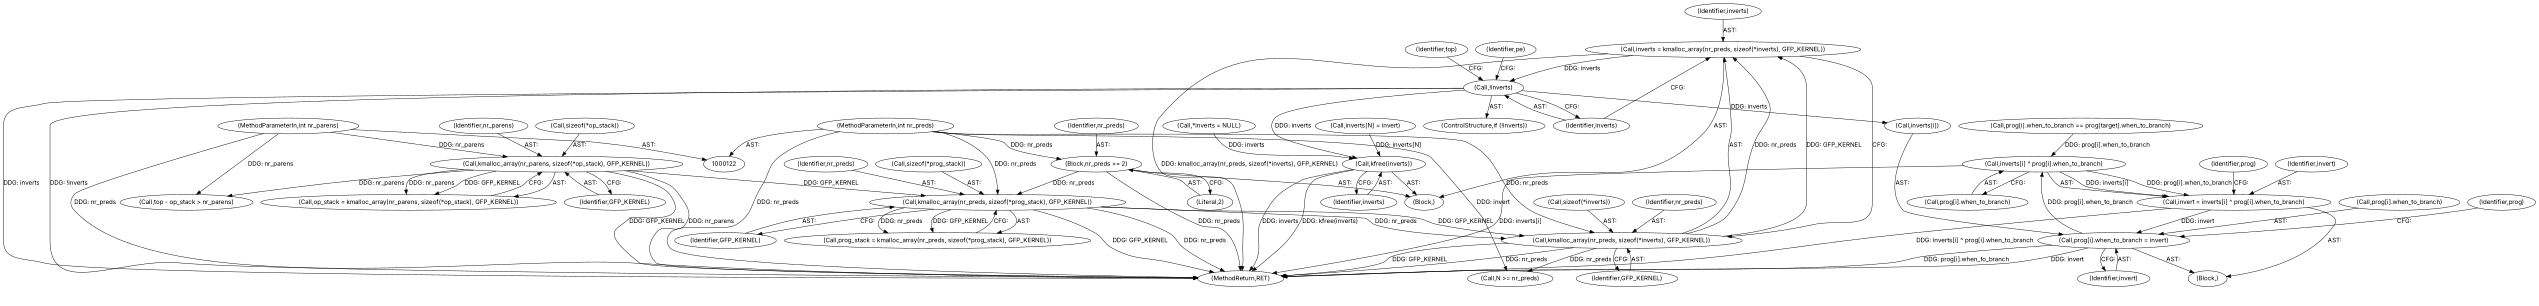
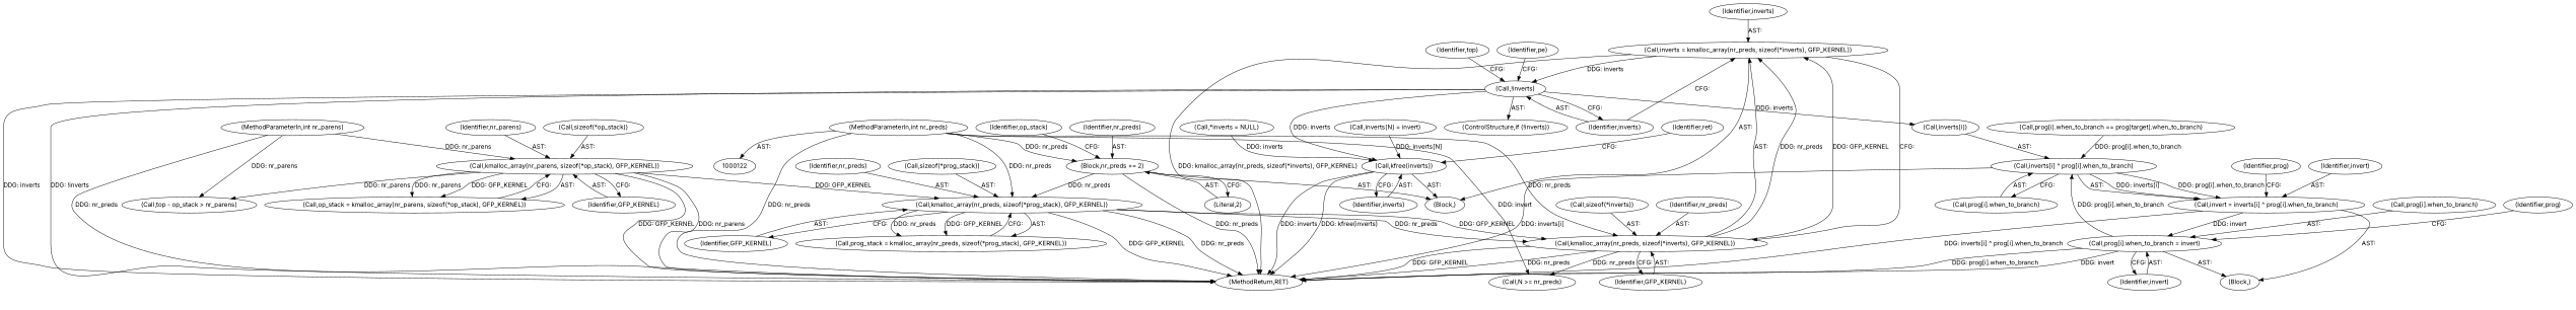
  digraph {
    fontname=Inter
    node [fontname=Inter]
    edge [fontname=Inter]
    n1 [label="(Call,inverts = kmalloc_array(nr_preds, sizeof(*inverts), GFP_KERNEL))"]
    n2 [label="(Call,kmalloc_array(nr_preds, sizeof(*inverts), GFP_KERNEL))"]
    n3 [label="(Call,!inverts)"]
    n4 [label="(Block,)"]
    n5 [label="(MethodReturn,RET)"]
    n6 [label="(Call,N >= nr_preds)"]
    n7 [label="(Identifier,GFP_KERNEL)"]
    n8 [label="(Call,kfree(inverts))"]
    n9 [label="(Identifier,inverts)"]
    n10 [label="(ControlStructure,if (!inverts))"]
    n11 [label="(Call,inverts[i])"]
    n12 [label="(Call,kmalloc_array(nr_preds, sizeof(*prog_stack), GFP_KERNEL))"]
    n13 [label="(Call,prog_stack = kmalloc_array(nr_preds, sizeof(*prog_stack), GFP_KERNEL))"]
    n14 [label="(Identifier,GFP_KERNEL)"]
    n15 [label="(Block,nr_preds += 2)"]
    n16 [label="(Literal,2)"]
    n17 [label="(MethodParameterIn,int nr_preds)"]
    1000122
    n19 [label="(Call,kmalloc_array(nr_parens, sizeof(*op_stack), GFP_KERNEL))"]
    n20 [label="(Call,op_stack = kmalloc_array(nr_parens, sizeof(*op_stack), GFP_KERNEL))"]
    n21 [label="(Call,top - op_stack > nr_parens)"]
    n22 [label="(Identifier,GFP_KERNEL)"]
    n23 [label="(MethodParameterIn,int nr_parens)"]
    n24 [label="(Call,inverts[i] ^ prog[i].when_to_branch)"]
    n25 [label="(Call,invert = inverts[i] ^ prog[i].when_to_branch)"]
    n26 [label="(Call,prog[i].when_to_branch)"]
    n27 [label="(Identifier,inverts)"]
    n28 [label="(Call,prog[i].when_to_branch = invert)"]
    n29 [label="(Block,)"]
    n30 [label="(Identifier,invert)"]
    n31 [label="(Call,prog[i].when_to_branch == prog[target].when_to_branch)"]
    n32 [label="(Identifier,nr_parens)"]
+   n33 [label="(Identifier,op_stack)"]
    n34 [label="(Identifier,pe)"]
    n35 [label="(Call,sizeof(*op_stack))"]
    n36 [label="(Call,sizeof(*inverts))"]
    n37 [label="(Identifier,nr_preds)"]
    n38 [label="(Identifier,invert)"]
    n39 [label="(Identifier,nr_preds)"]
    n40 [label="(Identifier,nr_preds)"]
    n41 [label="(Identifier,top)"]
    n42 [label="(Identifier,prog)"]
    n43 [label="(Call,*inverts = NULL)"]
    n44 [label="(Call,prog[i].when_to_branch)"]
    n45 [label="(Call,inverts[N] = invert)"]
+   n46 [label="(Identifier,ret)"]
    n47 [label="(Identifier,inverts)"]
    n48 [label="(Call,sizeof(*prog_stack))"]
    n49 [label="(Identifier,prog)"]
    n1 -> n2 [label="CFG: "]
    n1 -> n3 [label="DDG: inverts"]
    n1 -> n4 [label="AST: "]
    n1 -> n5 [label="DDG: kmalloc_array(nr_preds, sizeof(*inverts), GFP_KERNEL)"]
    n2 -> n1 [label="AST: "]
    n2 -> n1 [label="DDG: nr_preds"]
    n2 -> n1 [label="DDG: GFP_KERNEL"]
    n2 -> n5 [label="DDG: GFP_KERNEL"]
    n2 -> n5 [label="DDG: nr_preds"]
    n2 -> n6 [label="DDG: nr_preds"]
    n2 -> n7 [label="CFG: "]
    n3 -> n5 [label="DDG: inverts"]
    n3 -> n5 [label="DDG: !inverts"]
    n3 -> n8 [label="DDG: inverts"]
    n3 -> n9 [label="CFG: "]
    n3 -> n10 [label="AST: "]
    n3 -> n11 [label="DDG: inverts"]
    n7 -> n2 [label="AST: "]
    n8 -> n4 [label="AST: "]
    n8 -> n5 [label="DDG: inverts"]
    n8 -> n5 [label="DDG: kfree(inverts)"]
    n8 -> n27 [label="CFG: "]
    n9 -> n1 [label="CFG: "]
    n9 -> n3 [label="AST: "]
-   n11 -> n28 [label="AST: "]
+   n11 -> n24 [label="AST: "]
    n12 -> n2 [label="DDG: nr_preds"]
    n12 -> n2 [label="DDG: GFP_KERNEL"]
    n12 -> n5 [label="DDG: GFP_KERNEL"]
    n12 -> n5 [label="DDG: nr_preds"]
    n12 -> n13 [label="AST: "]
    n12 -> n13 [label="DDG: nr_preds"]
    n12 -> n13 [label="DDG: GFP_KERNEL"]
    n12 -> n14 [label="CFG: "]
    n13 -> n12 [label="CFG: "]
    n14 -> n12 [label="AST: "]
    n15 -> n4 [label="AST: "]
    n15 -> n5 [label="DDG: nr_preds"]
    n15 -> n12 [label="DDG: nr_preds"]
    n15 -> n16 [label="CFG: "]
    n16 -> n15 [label="AST: "]
    n17 -> n2 [label="DDG: nr_preds"]
    n17 -> n5 [label="DDG: nr_preds"]
    n17 -> n6 [label="DDG: invert"]
    n17 -> n12 [label="DDG: nr_preds"]
    n17 -> n15 [label="DDG: nr_preds"]
    n17 -> 1000122 [label="AST: "]
    n19 -> n5 [label="DDG: GFP_KERNEL"]
    n19 -> n5 [label="DDG: nr_parens"]
    n19 -> n12 [label="DDG: GFP_KERNEL"]
    n19 -> n20 [label="AST: "]
    n19 -> n20 [label="DDG: nr_parens"]
    n19 -> n20 [label="DDG: GFP_KERNEL"]
    n19 -> n21 [label="DDG: nr_parens"]
    n19 -> n22 [label="CFG: "]
    n20 -> n19 [label="CFG: "]
    n22 -> n19 [label="AST: "]
    n23 -> n5 [label="DDG: nr_preds"]
-   n23 -> 1000122 [label="AST: "]
    n23 -> n19 [label="DDG: nr_parens"]
    n23 -> n21 [label="DDG: nr_parens"]
    n24 -> n5 [label="DDG: inverts[i]"]
    n24 -> n25 [label="AST: "]
    n24 -> n25 [label="DDG: inverts[i]"]
    n24 -> n25 [label="DDG: prog[i].when_to_branch"]
    n24 -> n26 [label="CFG: "]
    n25 -> n5 [label="DDG: inverts[i] ^ prog[i].when_to_branch"]
    n25 -> n28 [label="DDG: invert"]
    n25 -> n29 [label="AST: "]
    n26 -> n24 [label="AST: "]
    n27 -> n8 [label="AST: "]
    n28 -> n5 [label="DDG: invert"]
    n28 -> n5 [label="DDG: prog[i].when_to_branch"]
    n28 -> n24 [label="DDG: prog[i].when_to_branch"]
    n28 -> n29 [label="AST: "]
    n28 -> n30 [label="CFG: "]
    n30 -> n28 [label="AST: "]
    n31 -> n24 [label="DDG: prog[i].when_to_branch"]
    n32 -> n19 [label="AST: "]
+   n33 -> n15 [label="CFG: "]
    n34 -> n3 [label="CFG: "]
    n35 -> n19 [label="AST: "]
    n36 -> n2 [label="AST: "]
    n37 -> n2 [label="AST: "]
    n38 -> n25 [label="AST: "]
    n39 -> n12 [label="AST: "]
    n40 -> n15 [label="AST: "]
    n41 -> n3 [label="CFG: "]
    n42 -> n28 [label="CFG: "]
    n43 -> n8 [label="DDG: inverts"]
    n44 -> n28 [label="AST: "]
    n45 -> n8 [label="DDG: inverts[N]"]
+   n46 -> n8 [label="CFG: "]
    n47 -> n1 [label="AST: "]
    n48 -> n12 [label="AST: "]
    n49 -> n25 [label="CFG: "]
  }
